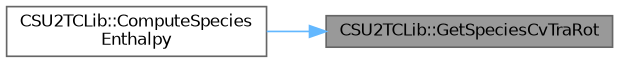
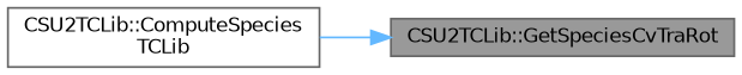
  digraph {
    rankdir=RL
    node [fontname=Helvetica fontsize=10 shape=box style=filled]
    n1 [color=gray40 fillcolor=grey60 fontcolor=black height=0.2 label="CSU2TCLib::GetSpeciesCvTraRot" width=0.4]
-   n2 [color=grey40 fillcolor=white height=0.2 label="CSU2TCLib::ComputeSpecies\lEnthalpy" width=0.4]
+   n2 [color=grey40 fillcolor=white height=0.2 label="CSU2TCLib::ComputeSpecies\lTCLib" width=0.4]
    n1 -> n2 [color=steelblue1 dir=back fontname=Helvetica fontsize=10 labelfontname=Helvetica labelfontsize=10 style=solid]
  }
